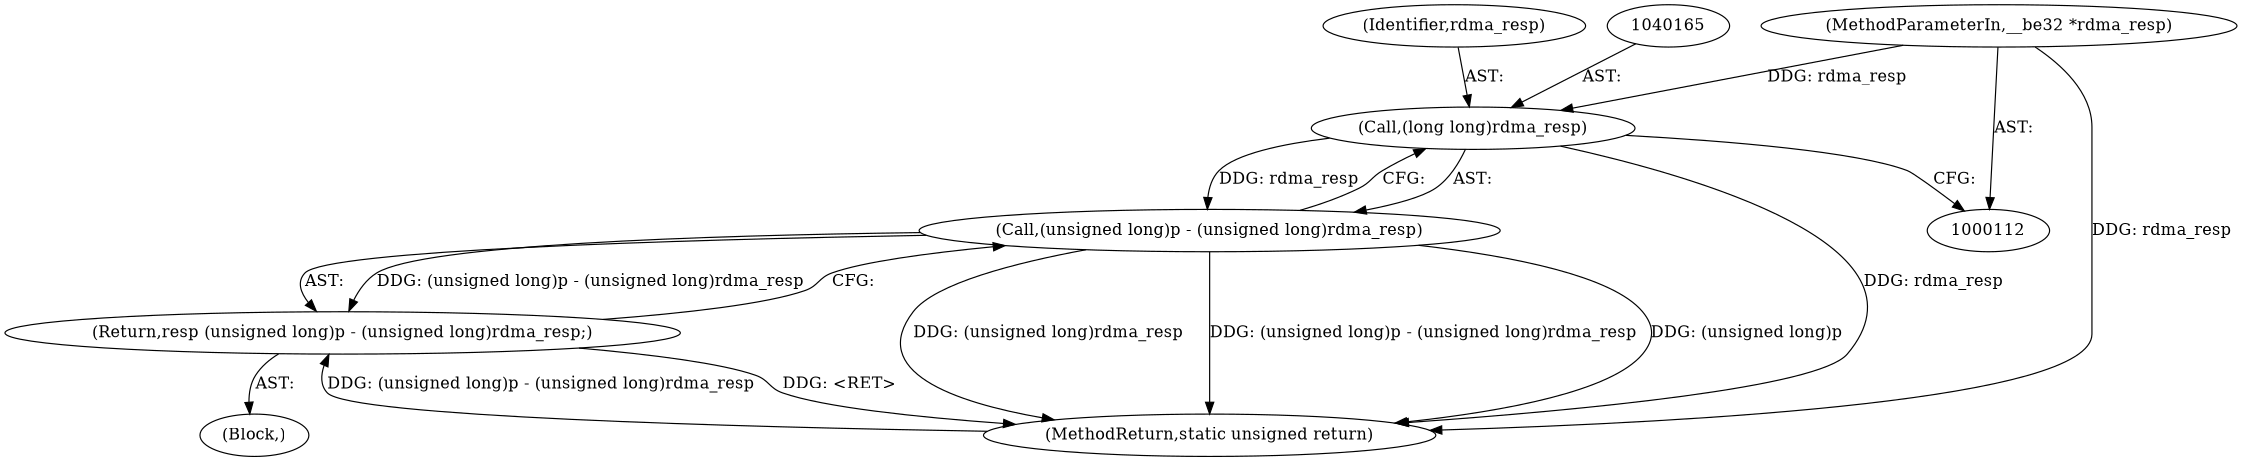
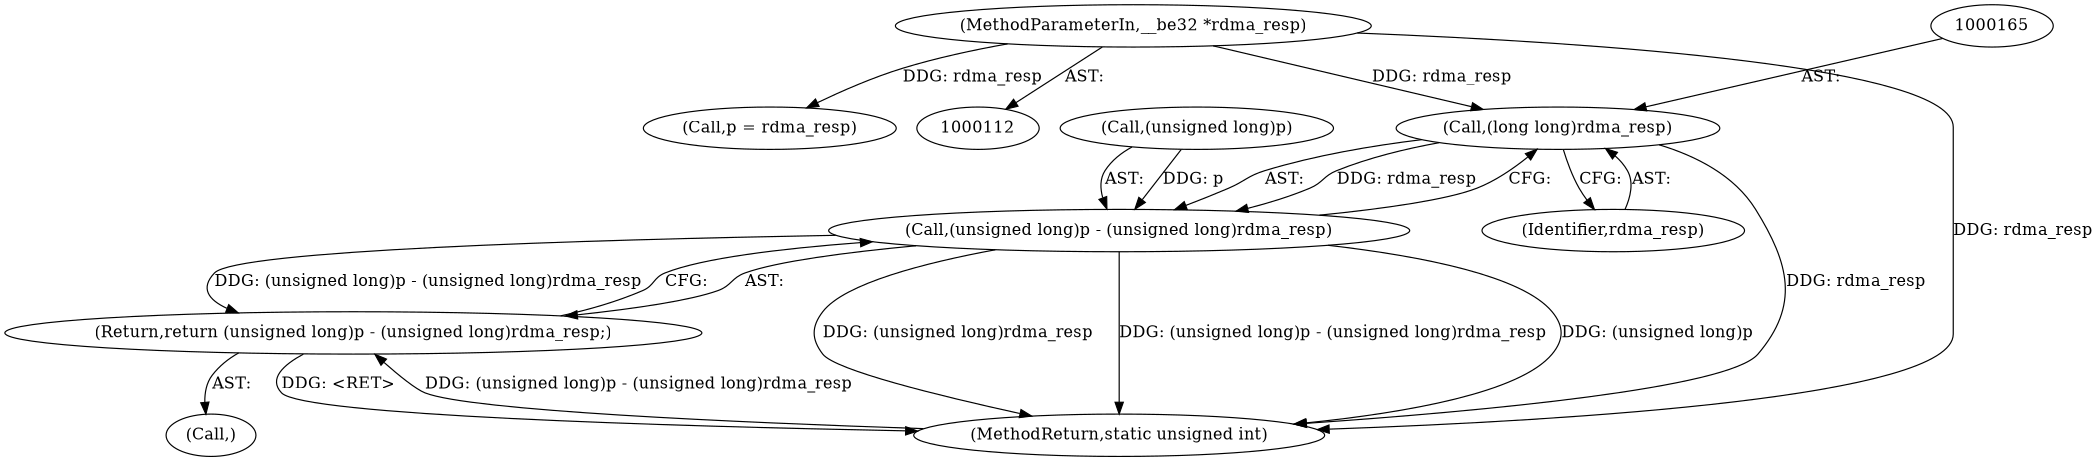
  digraph {
    n1 [label="(Call,(long long)rdma_resp)"]
    n2 [label="(Call,(unsigned long)p - (unsigned long)rdma_resp)"]
    n3 [label="(Identifier,rdma_resp)"]
-   n4 [label="(MethodReturn,static unsigned return)"]
-   n5 [label="(Return,resp (unsigned long)p - (unsigned long)rdma_resp;)"]
+   n4 [label="(MethodReturn,static unsigned int)"]
+   n5 [label="(Return,return (unsigned long)p - (unsigned long)rdma_resp;)"]
    n6 [label="(MethodParameterIn,__be32 *rdma_resp)"]
+   n7 [label="(Call,p = rdma_resp)"]
    1000112
-   n9 [label="(Block,)"]
-   1000165 [label=1040165]
+   n9 [label="(Call,)"]
+   n10 [label="(Call,(unsigned long)p)"]
+   1000165
    n1 -> n2 [label="AST: "]
    n1 -> n2 [label="DDG: rdma_resp"]
-   n1 -> 1000112 [label="CFG: "]
+   n1 -> n3 [label="CFG: "]
    n1 -> n4 [label="DDG: rdma_resp"]
    n2 -> n1 [label="CFG: "]
    n2 -> n4 [label="DDG: (unsigned long)rdma_resp"]
    n2 -> n4 [label="DDG: (unsigned long)p - (unsigned long)rdma_resp"]
    n2 -> n4 [label="DDG: (unsigned long)p"]
    n2 -> n5 [label="AST: "]
    n2 -> n5 [label="DDG: (unsigned long)p - (unsigned long)rdma_resp"]
    n3 -> n1 [label="AST: "]
    n4 -> n5 [label="DDG: (unsigned long)p - (unsigned long)rdma_resp"]
    n5 -> n2 [label="CFG: "]
    n5 -> n4 [label="DDG: <RET>"]
    n5 -> n9 [label="AST: "]
    n6 -> n1 [label="DDG: rdma_resp"]
    n6 -> n4 [label="DDG: rdma_resp"]
+   n6 -> n7 [label="DDG: rdma_resp"]
    n6 -> 1000112 [label="AST: "]
+   n10 -> n2 [label="AST: "]
+   n10 -> n2 [label="DDG: p"]
    1000165 -> n1 [label="AST: "]
  }
